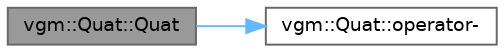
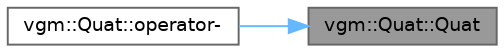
  digraph {
    rankdir=RL
    node [fontname=Helvetica fontsize=10 shape=box style=filled]
    n1 [color=gray40 fillcolor=grey60 fontcolor=black height=0.2 label="vgm::Quat::Quat" width=0.4]
    n2 [color=grey40 fillcolor=white height=0.2 label="vgm::Quat::operator-" width=0.4]
-   n2 -> n1 [color=steelblue1 dir=back fontname=Helvetica fontsize=10 labelfontname=Helvetica labelfontsize=10 style=solid]
+   n1 -> n2 [color=steelblue1 dir=back fontname=Helvetica fontsize=10 labelfontname=Helvetica labelfontsize=10 style=solid]
  }
